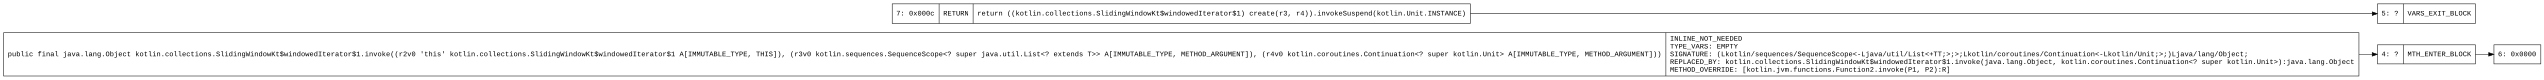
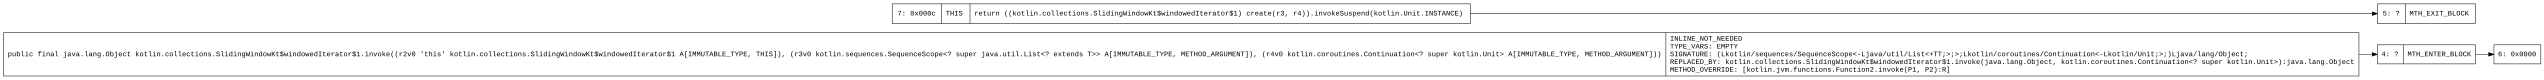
  digraph {
    fontname="Liberation Mono"
    rankdir=LR
    node [fontname="Liberation Mono" shape=record]
    edge [fontname="Liberation Mono"]
    n1 [label="{4\:\ ?|MTH_ENTER_BLOCK\l}"]
    n2 [label="{6\:\ 0x0000}"]
-   n3 [label="{7\:\ 0x000c|RETURN\l|return ((kotlin.collections.SlidingWindowKt$windowedIterator$1) create(r3, r4)).invokeSuspend(kotlin.Unit.INSTANCE)\l}"]
-   n4 [label="{5\:\ ?|VARS_EXIT_BLOCK\l}"]
+   n3 [label="{7\:\ 0x000c|THIS\l|return ((kotlin.collections.SlidingWindowKt$windowedIterator$1) create(r3, r4)).invokeSuspend(kotlin.Unit.INSTANCE)\l}"]
+   n4 [label="{5\:\ ?|MTH_EXIT_BLOCK\l}"]
    n5 [label="{public final java.lang.Object kotlin.collections.SlidingWindowKt$windowedIterator$1.invoke((r2v0 'this' kotlin.collections.SlidingWindowKt$windowedIterator$1 A[IMMUTABLE_TYPE, THIS]), (r3v0 kotlin.sequences.SequenceScope\<? super java.util.List\<? extends T\>\> A[IMMUTABLE_TYPE, METHOD_ARGUMENT]), (r4v0 kotlin.coroutines.Continuation\<? super kotlin.Unit\> A[IMMUTABLE_TYPE, METHOD_ARGUMENT]))  | INLINE_NOT_NEEDED\lTYPE_VARS: EMPTY\lSIGNATURE: (Lkotlin\/sequences\/SequenceScope\<\-Ljava\/util\/List\<+TT;\>;\>;Lkotlin\/coroutines\/Continuation\<\-Lkotlin\/Unit;\>;)Ljava\/lang\/Object;\lREPLACED_BY: kotlin.collections.SlidingWindowKt$windowedIterator$1.invoke(java.lang.Object, kotlin.coroutines.Continuation\<? super kotlin.Unit\>):java.lang.Object\lMETHOD_OVERRIDE: [kotlin.jvm.functions.Function2.invoke(P1, P2):R]\l}"]
    n1 -> n2
    n3 -> n4
    n5 -> n1
  }
